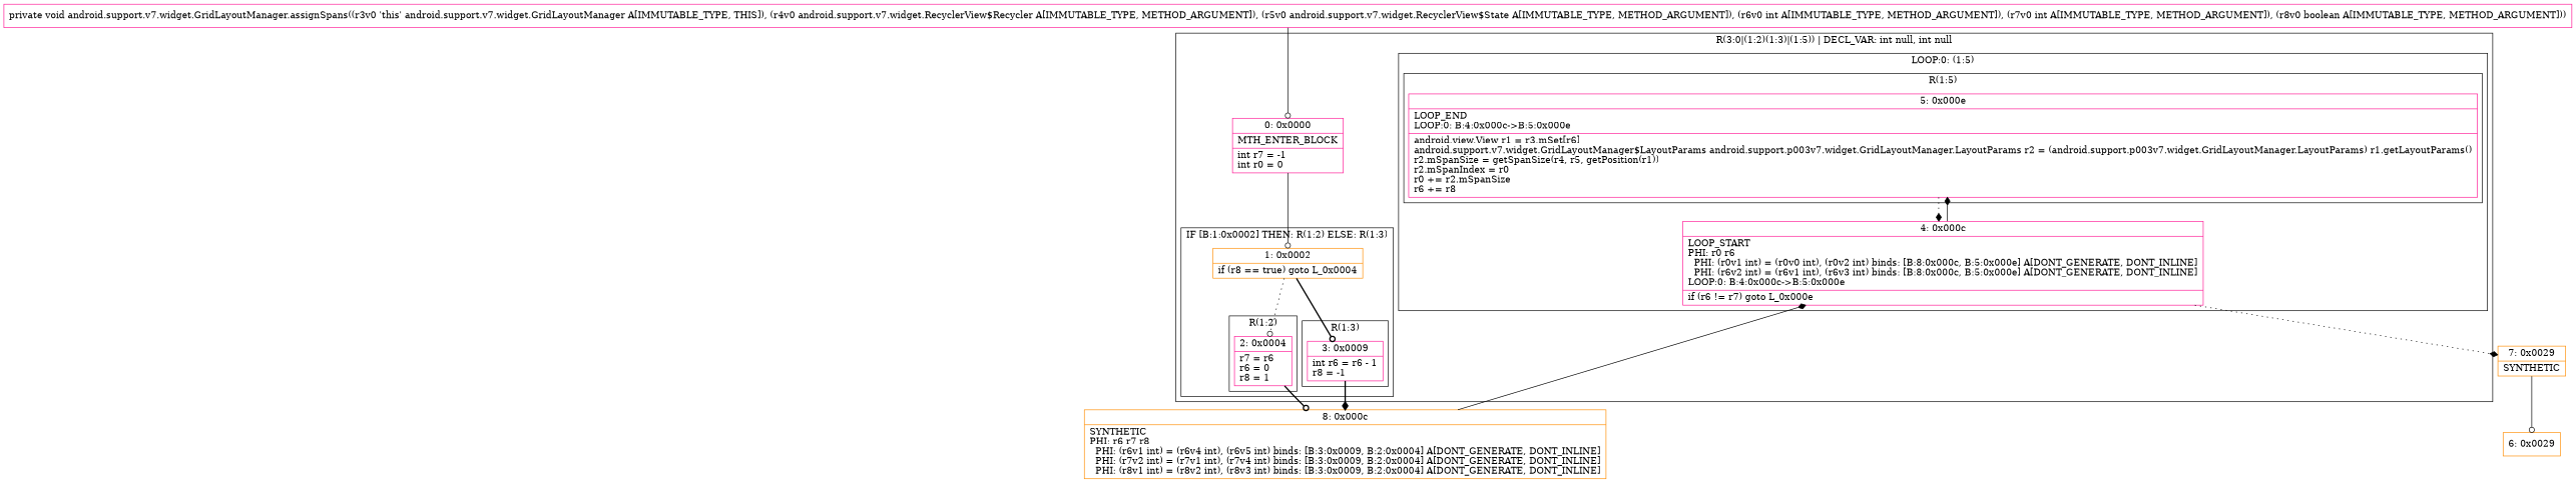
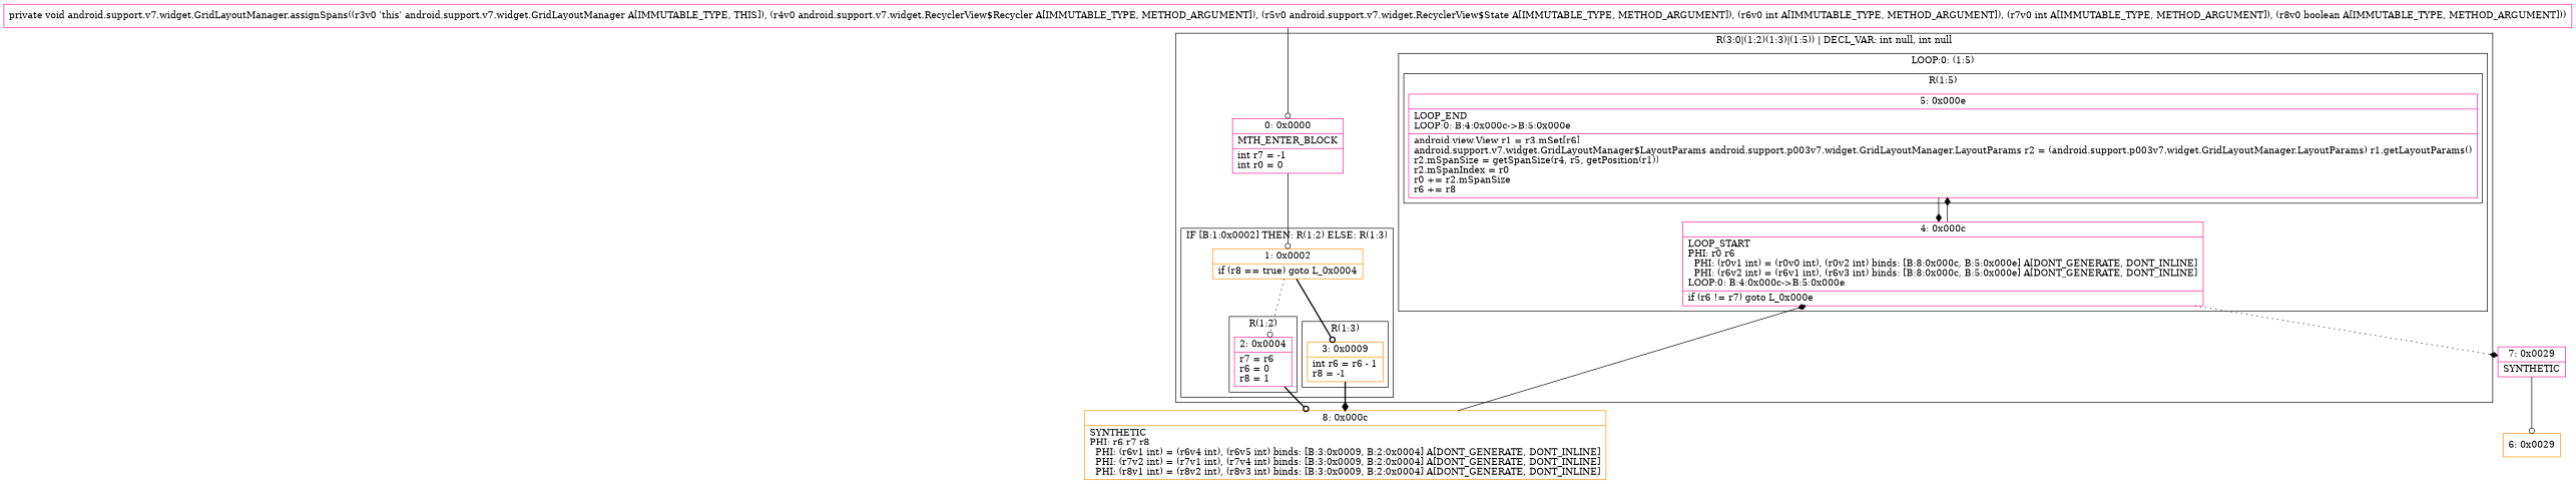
  digraph {
    node [color=deeppink shape=record]
    edge [arrowhead=odot style=solid]
    n1 [label="{2\:\ 0x0004|r7 = r6\lr6 = 0\lr8 = 1\l}"]
-   n2 [label="{3\:\ 0x0009|int r6 = r6 \- 1\lr8 = \-1\l}"]
+   n2 [color=darkorange label="{3\:\ 0x0009|int r6 = r6 \- 1\lr8 = \-1\l}"]
    n3 [color=darkorange label="{1\:\ 0x0002|if (r8 == true) goto L_0x0004\l}"]
    n4 [label="{5\:\ 0x000e|LOOP_END\lLOOP:0: B:4:0x000c\-\>B:5:0x000e\l|android.view.View r1 = r3.mSet[r6]\landroid.support.v7.widget.GridLayoutManager$LayoutParams android.support.p003v7.widget.GridLayoutManager.LayoutParams r2 = (android.support.p003v7.widget.GridLayoutManager.LayoutParams) r1.getLayoutParams()\lr2.mSpanSize = getSpanSize(r4, r5, getPosition(r1))\lr2.mSpanIndex = r0\lr0 += r2.mSpanSize\lr6 += r8\l}"]
    n5 [label="{4\:\ 0x000c|LOOP_START\lPHI: r0 r6 \l  PHI: (r0v1 int) = (r0v0 int), (r0v2 int) binds: [B:8:0x000c, B:5:0x000e] A[DONT_GENERATE, DONT_INLINE]\l  PHI: (r6v2 int) = (r6v1 int), (r6v3 int) binds: [B:8:0x000c, B:5:0x000e] A[DONT_GENERATE, DONT_INLINE]\lLOOP:0: B:4:0x000c\-\>B:5:0x000e\l|if (r6 != r7) goto L_0x000e\l}"]
    n6 [label="{0\:\ 0x0000|MTH_ENTER_BLOCK\l|int r7 = \-1\lint r0 = 0\l}"]
    n7 [color=darkorange label="{8\:\ 0x000c|SYNTHETIC\lPHI: r6 r7 r8 \l  PHI: (r6v1 int) = (r6v4 int), (r6v5 int) binds: [B:3:0x0009, B:2:0x0004] A[DONT_GENERATE, DONT_INLINE]\l  PHI: (r7v2 int) = (r7v1 int), (r7v4 int) binds: [B:3:0x0009, B:2:0x0004] A[DONT_GENERATE, DONT_INLINE]\l  PHI: (r8v1 int) = (r8v2 int), (r8v3 int) binds: [B:3:0x0009, B:2:0x0004] A[DONT_GENERATE, DONT_INLINE]\l}"]
-   n8 [color=darkorange label="{7\:\ 0x0029|SYNTHETIC\l}"]
+   n8 [label="{7\:\ 0x0029|SYNTHETIC\l}"]
    n9 [color=darkorange label="{6\:\ 0x0029}"]
    n10 [label="{private void android.support.v7.widget.GridLayoutManager.assignSpans((r3v0 'this' android.support.v7.widget.GridLayoutManager A[IMMUTABLE_TYPE, THIS]), (r4v0 android.support.v7.widget.RecyclerView$Recycler A[IMMUTABLE_TYPE, METHOD_ARGUMENT]), (r5v0 android.support.v7.widget.RecyclerView$State A[IMMUTABLE_TYPE, METHOD_ARGUMENT]), (r6v0 int A[IMMUTABLE_TYPE, METHOD_ARGUMENT]), (r7v0 int A[IMMUTABLE_TYPE, METHOD_ARGUMENT]), (r8v0 boolean A[IMMUTABLE_TYPE, METHOD_ARGUMENT])) }"]
    subgraph cluster_1 {
      label="R(3:0|(1:2)(1:3)|(1:5)) | DECL_VAR: int null, int null\l"
      n6
      subgraph cluster_2 {
        label="IF [B:1:0x0002] THEN: R(1:2) ELSE: R(1:3)"
        n3
        subgraph cluster_3 {
          label="R(1:2)"
          n1
        }
        subgraph cluster_4 {
          label="R(1:3)"
          n2
        }
      }
      subgraph cluster_5 {
        label="LOOP:0: (1:5)"
        n5
        subgraph cluster_6 {
          label="R(1:5)"
          n4
        }
      }
    }
    n1 -> n7 [style=bold]
    n2 -> n7 [arrowhead=diamond style=bold]
    n3 -> n1 [style=dotted]
    n3 -> n2 [style=bold]
-   n4 -> n5 [arrowhead=diamond style=dotted]
+   n4 -> n5 [arrowhead=diamond]
    n5 -> n4 [arrowhead=diamond]
    n5 -> n8 [arrowhead=diamond style=dotted]
    n6 -> n3
    n7 -> n5 [arrowhead=diamond]
    n8 -> n9
    n10 -> n6
  }
